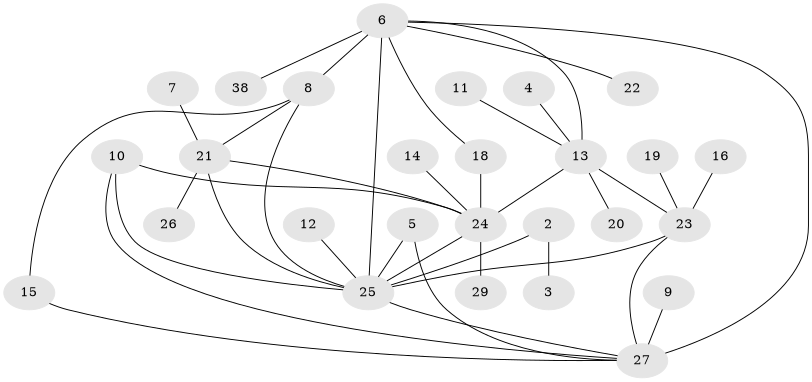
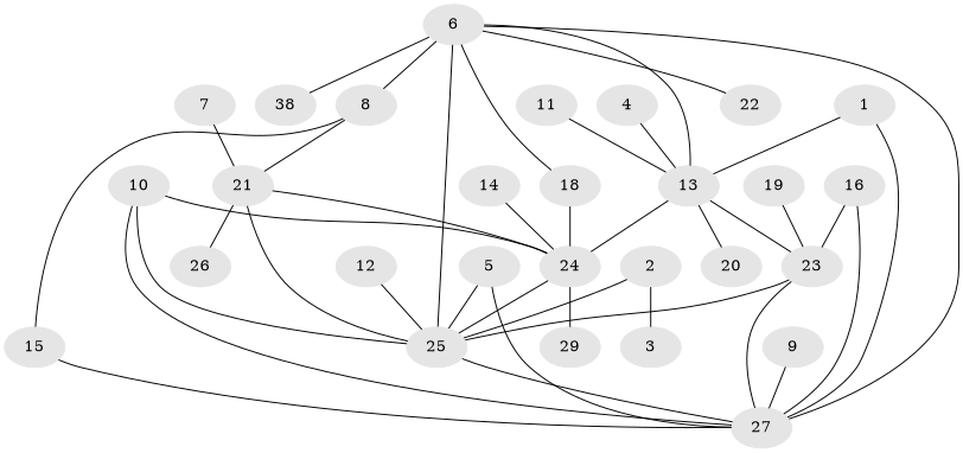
  graph {
    node [color=gray90 style=filled]
    edge [weight=1.0]
+   1
    13
    27
    20
    24
    23
    2
    3
    25
    21
    26
    4
    5
    6
    8
    18
    22
    n18 [label=38]
    15
    7
    9
    10
    29
    11
    12
    14
    16
    19
+   1 -- 13
+   1 -- 27
    13 -- 20
    13 -- 24
    13 -- 23
    24 -- 25
    24 -- 29
    23 -- 27
    23 -- 25
    2 -- 3
    2 -- 25
    25 -- 27
    21 -- 24
    21 -- 25
    21 -- 26
    4 -- 13
    5 -- 27
    5 -- 25
    6 -- 13
    6 -- 27
    6 -- 25
    6 -- 8 [weight=2.0]
    6 -- 18
    6 -- 22
    6 -- n18
-   8 -- 25
    8 -- 21
    8 -- 15
    18 -- 24 [weight=2.0]
    15 -- 27
    7 -- 21
    9 -- 27 [weight=2.0]
    10 -- 27
    10 -- 24
    10 -- 25
    11 -- 13
    12 -- 25
    14 -- 24
+   16 -- 27
    16 -- 23
    19 -- 23
  }
